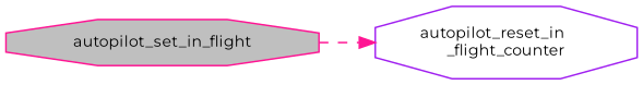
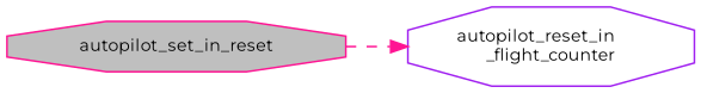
  digraph {
    rankdir=LR
    fontname=Montserrat
    node [fontname=Montserrat fontsize=10 shape=octagon style=filled]
-   n1 [color=deeppink fillcolor=grey75 fontcolor=black height=0.2 label=autopilot_set_in_flight width=0.4]
+   n1 [color=deeppink fillcolor=grey75 fontcolor=black height=0.2 label=autopilot_set_in_reset width=0.4]
    n2 [color=purple fillcolor=white height=0.2 label="autopilot_reset_in\l_flight_counter" width=0.4]
    n1 -> n2 [color=deeppink fontname=Montserrat fontsize=10 labelfontname=FreeSans labelfontsize=10 style=dashed]
  }
